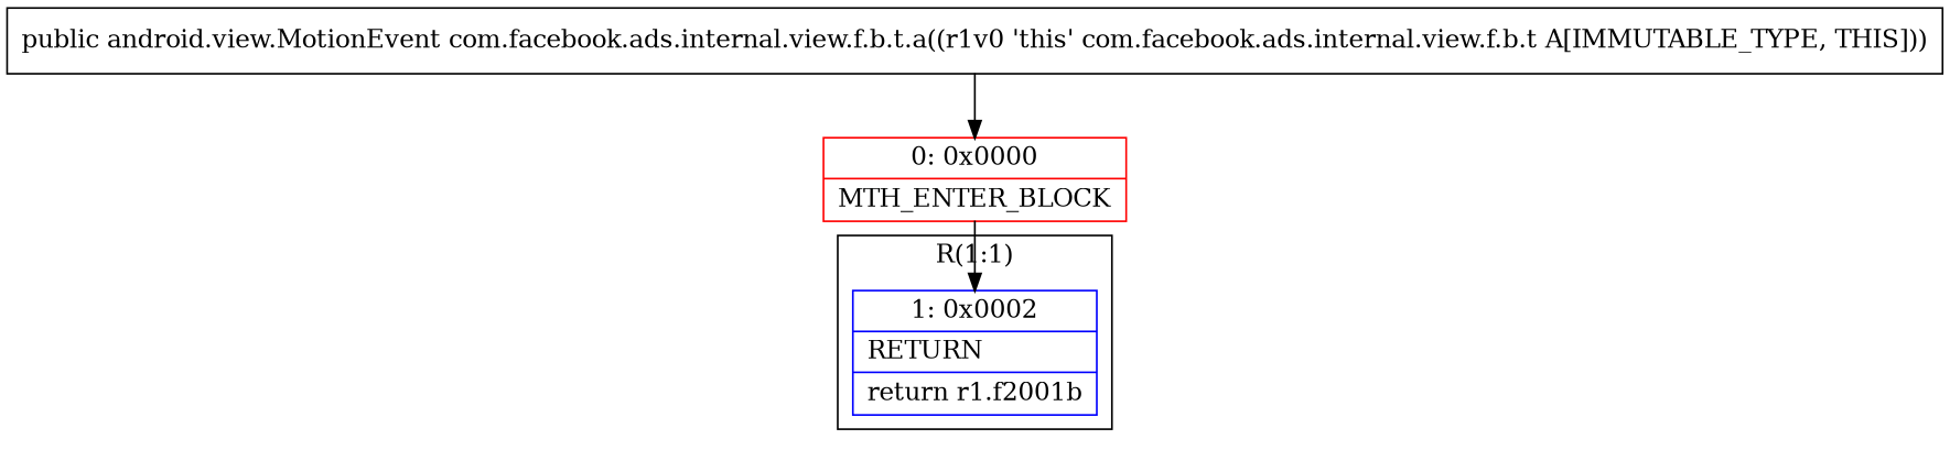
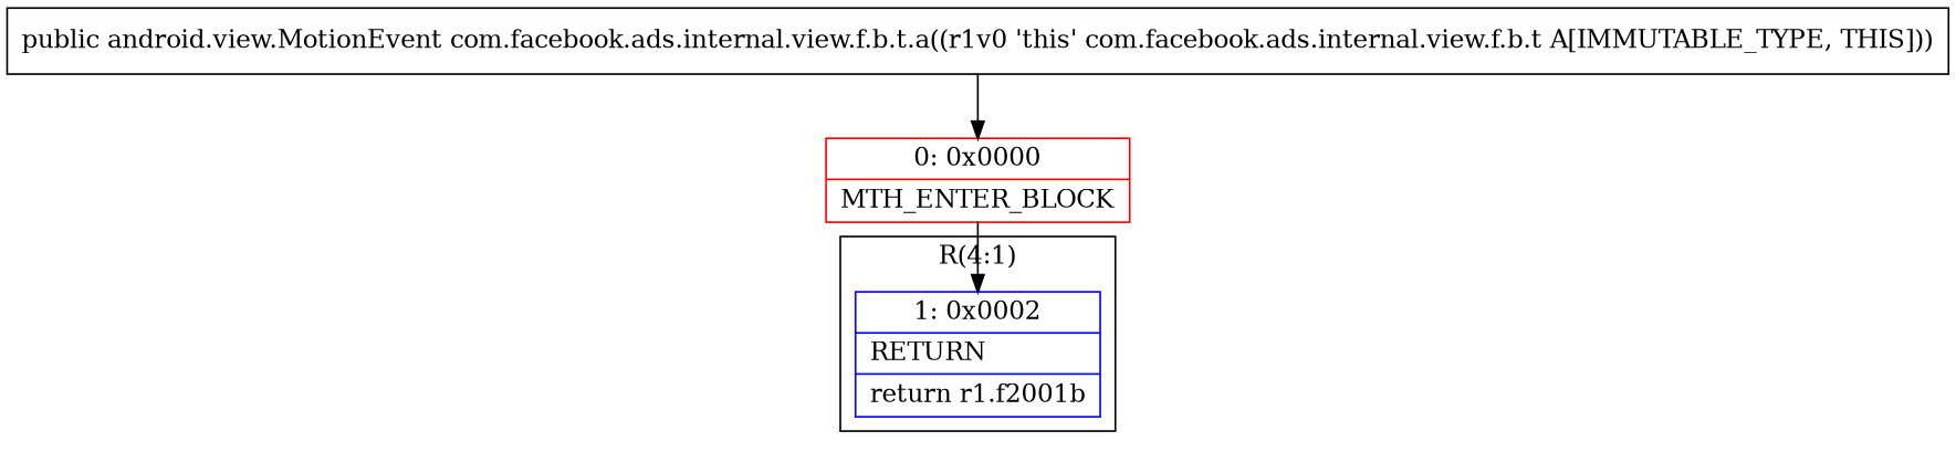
  digraph {
    node [shape=record]
    n1 [color=blue label="{1\:\ 0x0002|RETURN\l|return r1.f2001b\l}"]
    n2 [color=red label="{0\:\ 0x0000|MTH_ENTER_BLOCK\l}"]
    n3 [label="{public android.view.MotionEvent com.facebook.ads.internal.view.f.b.t.a((r1v0 'this' com.facebook.ads.internal.view.f.b.t A[IMMUTABLE_TYPE, THIS])) }"]
    subgraph cluster_1 {
-     label="R(1:1)"
+     label="R(4:1)"
      n1
    }
    n2 -> n1
    n3 -> n2
  }
